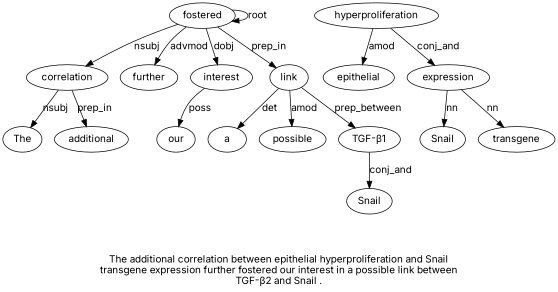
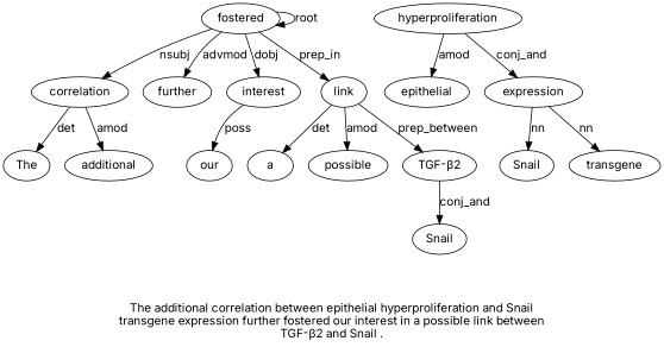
  digraph {
    fontname=Inter
    label="The additional correlation between epithelial hyperproliferation and Snail\ntransgene expression further fostered our interest in a possible link between\nTGF-β2 and Snail ."
    node [fillcolor=white fontname=Inter style=filled]
    edge [fontname=Inter]
    n1 [label=correlation]
    n2 [label=The]
    n3 [label=additional]
    n4 [label=hyperproliferation]
    n5 [label=epithelial]
    n6 [label=expression]
    n7 [label=fostered]
    n8 [label=further]
    n9 [label=interest]
    n10 [label=link]
    n11 [label=our]
    n12 [label=a]
    n13 [label=possible]
-   n14 [label="TGF-β1"]
+   n14 [label="TGF-β2"]
    n15 [label=Snail]
    n16 [label=transgene]
    n17 [label=Snail]
-   n1 -> n2 [label=nsubj]
-   n1 -> n3 [label=prep_in]
+   n1 -> n2 [label=det]
+   n1 -> n3 [label=amod]
    n4 -> n5 [label=amod]
    n4 -> n6 [label=conj_and]
    n6 -> n15 [label=nn]
    n6 -> n16 [label=nn]
    n7 -> n1 [label=nsubj]
    n7 -> n7 [label=root]
    n7 -> n8 [label=advmod]
    n7 -> n9 [label=dobj]
    n7 -> n10 [label=prep_in]
    n9 -> n11 [label=poss]
    n10 -> n12 [label=det]
    n10 -> n13 [label=amod]
    n10 -> n14 [label=prep_between]
    n14 -> n17 [label=conj_and]
  }
